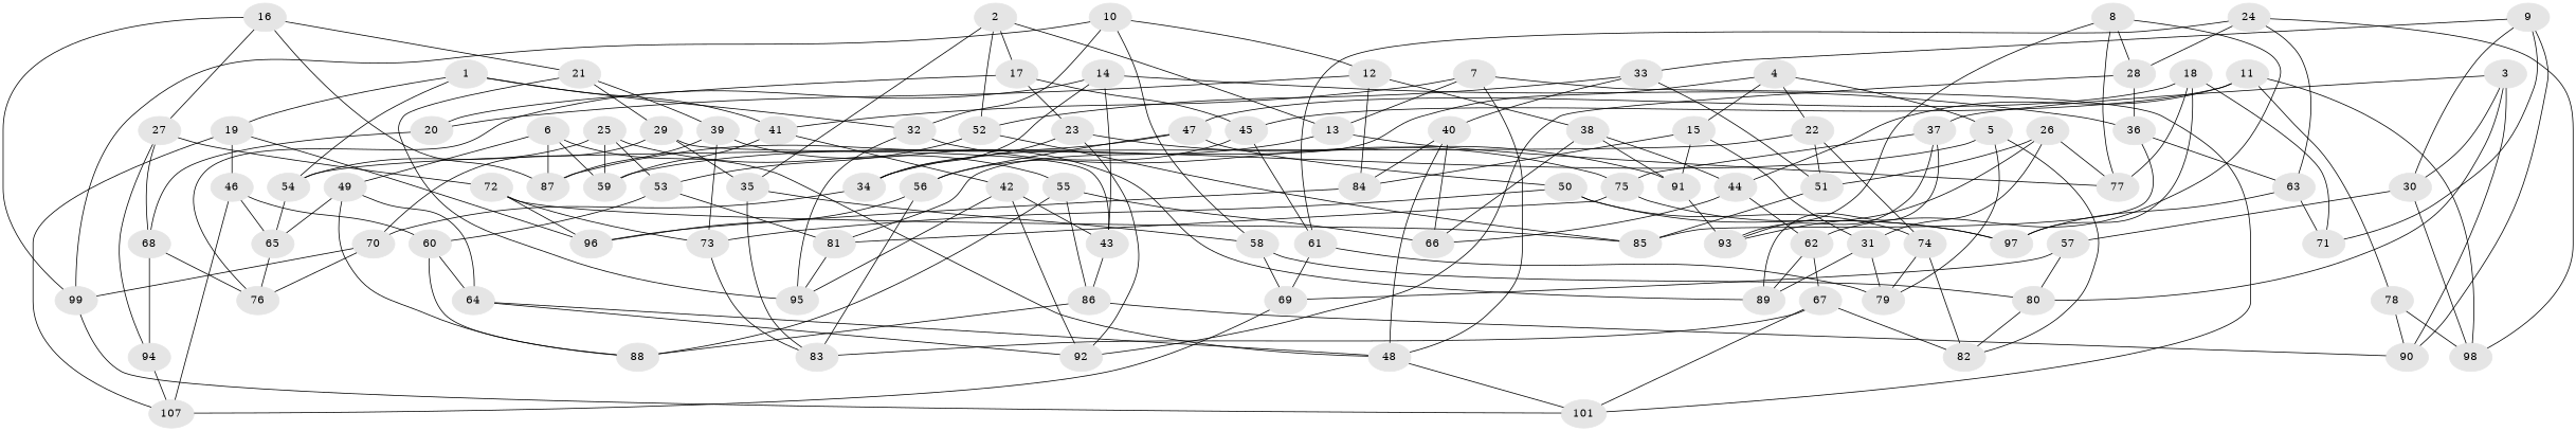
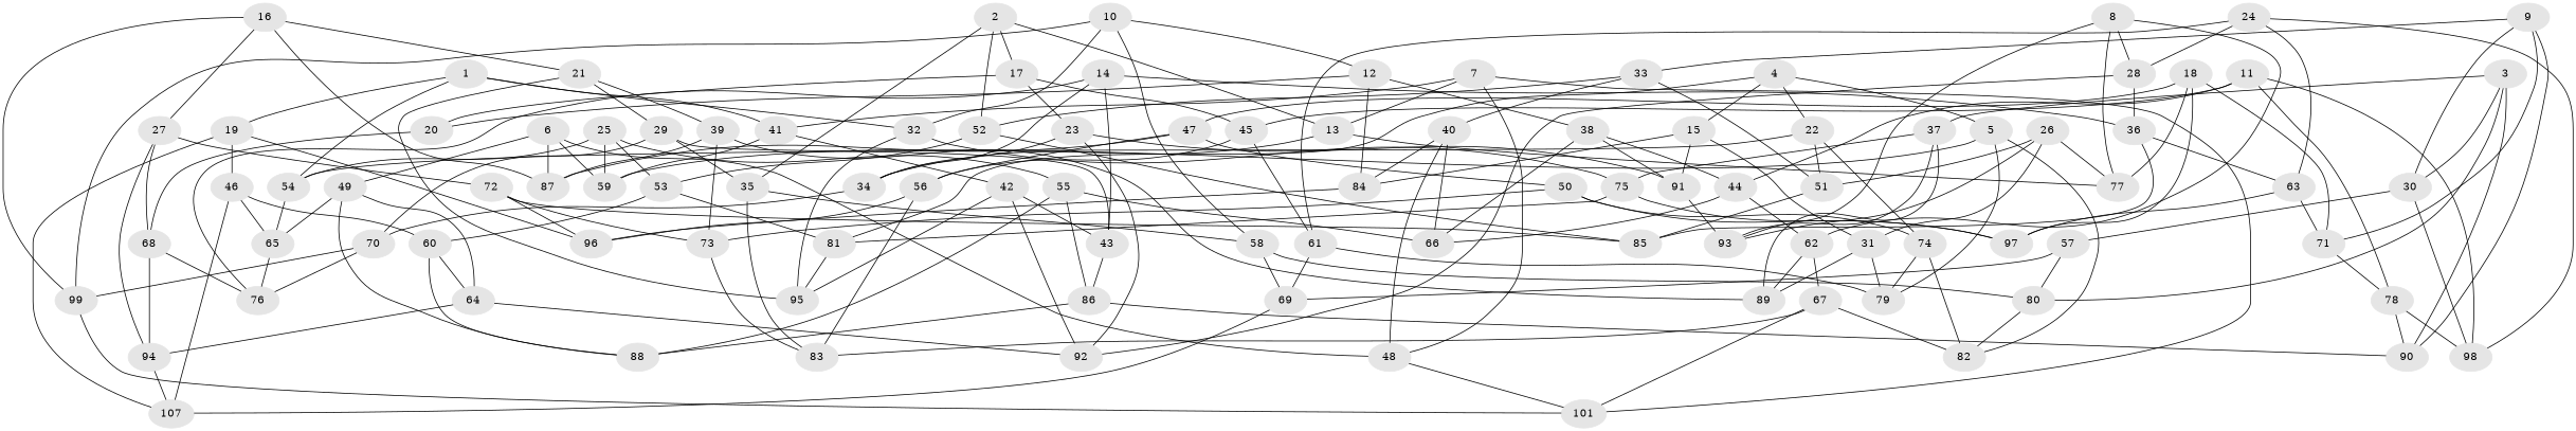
  graph {
    node [color=gray90 style=filled]
    1
    19
    32
    41
    54
    46
    96
    n8 [label=107]
    95
    75
    59
    42
    65
    2
    13
    17
    35
    52
    77
    34
    45
    20
    23
    58
    83
    53
    85
    3
    30
    37
    80
    90
    98
    57
    93
    89
    82
    4
    5
    15
    22
    81
    79
    84
    31
    91
    51
    74
    6
    48
    49
    87
    101
    64
    88
    7
    8
    28
    62
    36
    92
    67
    9
    33
    71
    40
    78
    10
    12
    99
    38
    69
    11
    44
    66
    61
    56
    68
    70
    14
    43
    76
    63
    86
    16
    21
    27
    29
    39
    72
    94
    18
    47
    97
    50
    60
    73
    24
    25
    55
    26
    1 -- 19
    1 -- 32
    1 -- 41
    1 -- 54
    19 -- 46
    19 -- 96
    19 -- n8
    32 -- 95
    32 -- 75
    41 -- 59
    41 -- 42
    54 -- 65
    46 -- n8
    46 -- 65
    46 -- 60
    75 -- 81
    75 -- 97
    42 -- 95
    42 -- 92
    42 -- 43
    65 -- 76
    2 -- 13
    2 -- 17
    2 -- 35
    2 -- 52
    13 -- 77
    13 -- 34
    17 -- 45
    17 -- 20
    17 -- 23
    35 -- 58
    35 -- 83
    52 -- 53
    52 -- 85
    34 -- 70
    45 -- 61
    45 -- 56
    20 -- 68
    23 -- 34
    23 -- 91
    23 -- 92
    58 -- 80
    58 -- 69
    53 -- 81
    53 -- 60
    3 -- 30
    3 -- 37
    3 -- 80
    3 -- 90
    30 -- 98
    30 -- 57
    37 -- 75
    37 -- 93
    37 -- 89
    80 -- 82
    57 -- 80
    57 -- 69
    4 -- 5
    4 -- 15
    4 -- 22
    4 -- 81
    5 -- 59
    5 -- 82
    5 -- 79
    15 -- 84
    15 -- 31
    15 -- 91
    22 -- 54
    22 -- 51
    22 -- 74
    81 -- 95
    84 -- 96
    31 -- 89
    31 -- 79
    91 -- 93
    51 -- 85
    74 -- 82
    74 -- 79
    6 -- 59
    6 -- 48
    6 -- 49
    6 -- 87
    48 -- 101
    49 -- 65
    49 -- 64
    49 -- 88
    64 -- 92
-   64 -- 48
+   64 -- 94
    7 -- 41
    7 -- 13
    7 -- 48
    7 -- 101
    8 -- 77
    8 -- 93
    8 -- 28
    8 -- 62
    28 -- 36
    28 -- 92
    62 -- 89
    62 -- 67
    36 -- 85
    36 -- 63
    67 -- 83
    67 -- 82
    67 -- 101
    9 -- 30
    9 -- 90
    9 -- 33
    9 -- 71
    33 -- 52
    33 -- 51
    33 -- 40
+   71 -- 78
    40 -- 84
    40 -- 48
    40 -- 66
    78 -- 90
    78 -- 98
    10 -- 32
    10 -- 58
    10 -- 12
    10 -- 99
    12 -- 20
    12 -- 84
    12 -- 38
    99 -- 101
    38 -- 91
    38 -- 44
    38 -- 66
    69 -- n8
    11 -- 45
    11 -- 98
    11 -- 78
    11 -- 44
    44 -- 62
    44 -- 66
    61 -- 79
    61 -- 69
    56 -- 96
    56 -- 83
    68 -- 76
    68 -- 94
    70 -- 99
    70 -- 76
    14 -- 34
    14 -- 36
    14 -- 43
    14 -- 76
    43 -- 86
    63 -- 71
    63 -- 97
    86 -- 90
    86 -- 88
    16 -- 87
    16 -- 99
    16 -- 21
    16 -- 27
    21 -- 95
    21 -- 29
    21 -- 39
    27 -- 68
    27 -- 72
    27 -- 94
    29 -- 35
    29 -- 70
    29 -- 43
    39 -- 89
    39 -- 87
    39 -- 73
    72 -- 96
    72 -- 85
    72 -- 73
    94 -- n8
    18 -- 77
    18 -- 71
    18 -- 47
    18 -- 97
    47 -- 87
    47 -- 56
    47 -- 50
    50 -- 74
    50 -- 97
    50 -- 73
    60 -- 64
    60 -- 88
    73 -- 83
    24 -- 98
    24 -- 28
    24 -- 61
    24 -- 63
    25 -- 54
    25 -- 59
    25 -- 53
    25 -- 55
    55 -- 88
    55 -- 66
    55 -- 86
    26 -- 77
    26 -- 93
    26 -- 31
    26 -- 51
  }
